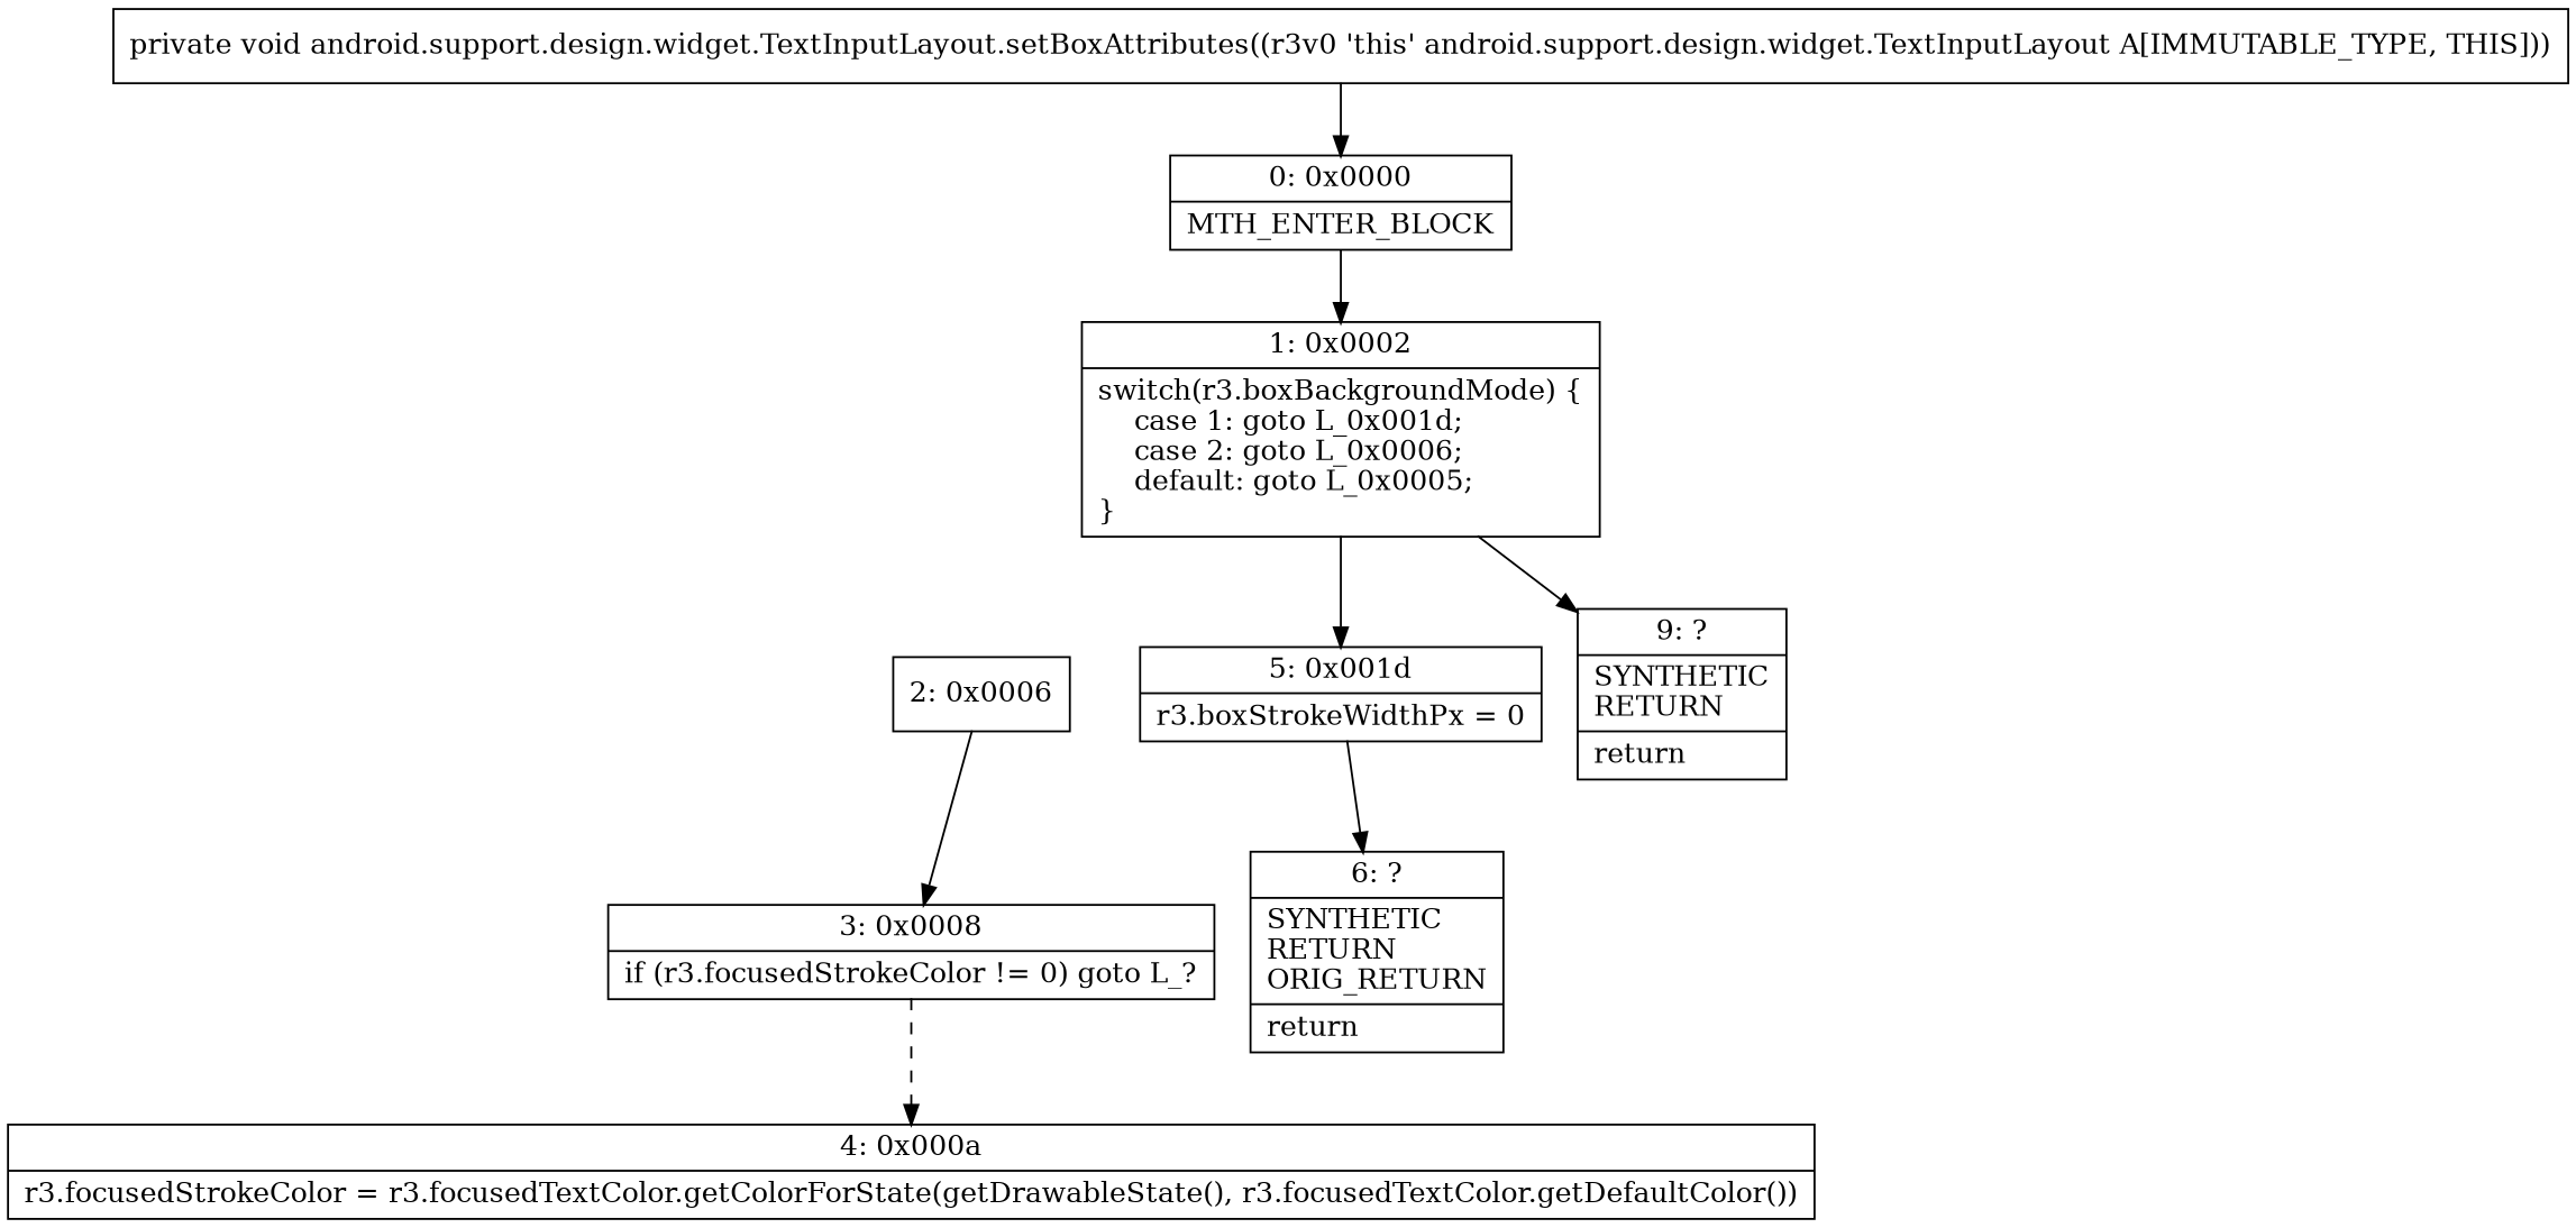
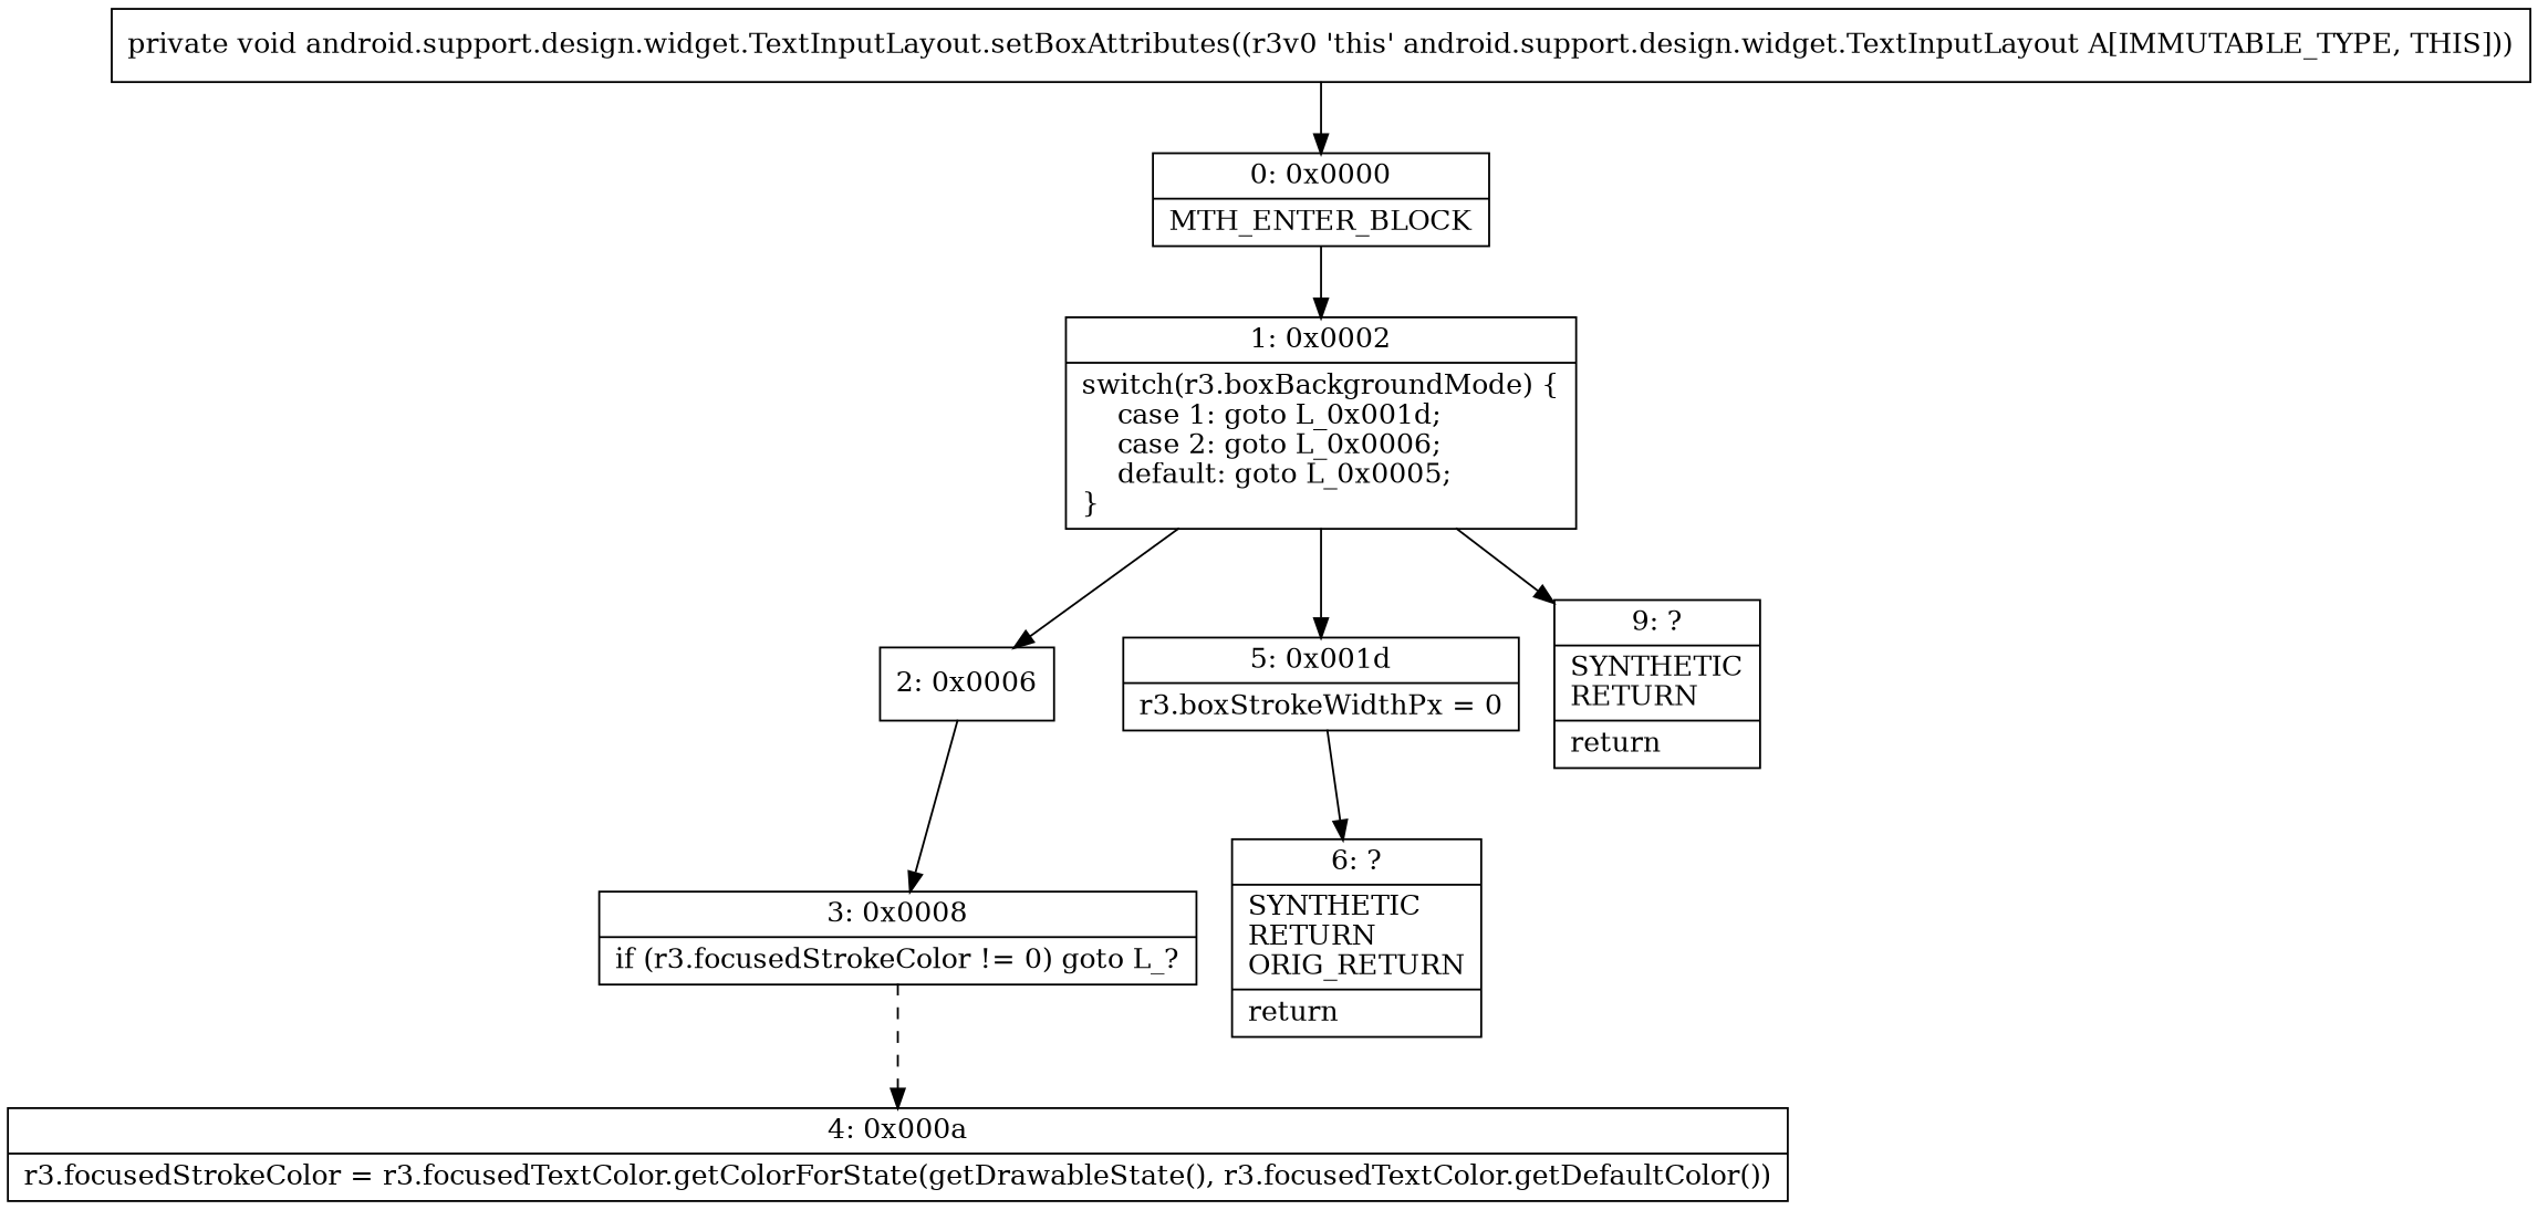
  digraph {
    fontname="DejaVu Serif"
    node [fontname="DejaVu Serif" shape=record]
    edge [fontname="DejaVu Serif"]
    n1 [label="{0\:\ 0x0000|MTH_ENTER_BLOCK\l}"]
    n2 [label="{1\:\ 0x0002|switch(r3.boxBackgroundMode) \{\l    case 1: goto L_0x001d;\l    case 2: goto L_0x0006;\l    default: goto L_0x0005;\l\}\l}"]
    n3 [label="{2\:\ 0x0006}"]
    n4 [label="{5\:\ 0x001d|r3.boxStrokeWidthPx = 0\l}"]
    n5 [label="{9\:\ ?|SYNTHETIC\lRETURN\l|return\l}"]
    n6 [label="{3\:\ 0x0008|if (r3.focusedStrokeColor != 0) goto L_?\l}"]
    n7 [label="{6\:\ ?|SYNTHETIC\lRETURN\lORIG_RETURN\l|return\l}"]
    n8 [label="{4\:\ 0x000a|r3.focusedStrokeColor = r3.focusedTextColor.getColorForState(getDrawableState(), r3.focusedTextColor.getDefaultColor())\l}"]
    n9 [label="{private void android.support.design.widget.TextInputLayout.setBoxAttributes((r3v0 'this' android.support.design.widget.TextInputLayout A[IMMUTABLE_TYPE, THIS])) }"]
    n1 -> n2
+   n2 -> n3
    n2 -> n4
    n2 -> n5
    n3 -> n6
    n4 -> n7
    n6 -> n8 [style=dashed]
    n9 -> n1
  }
